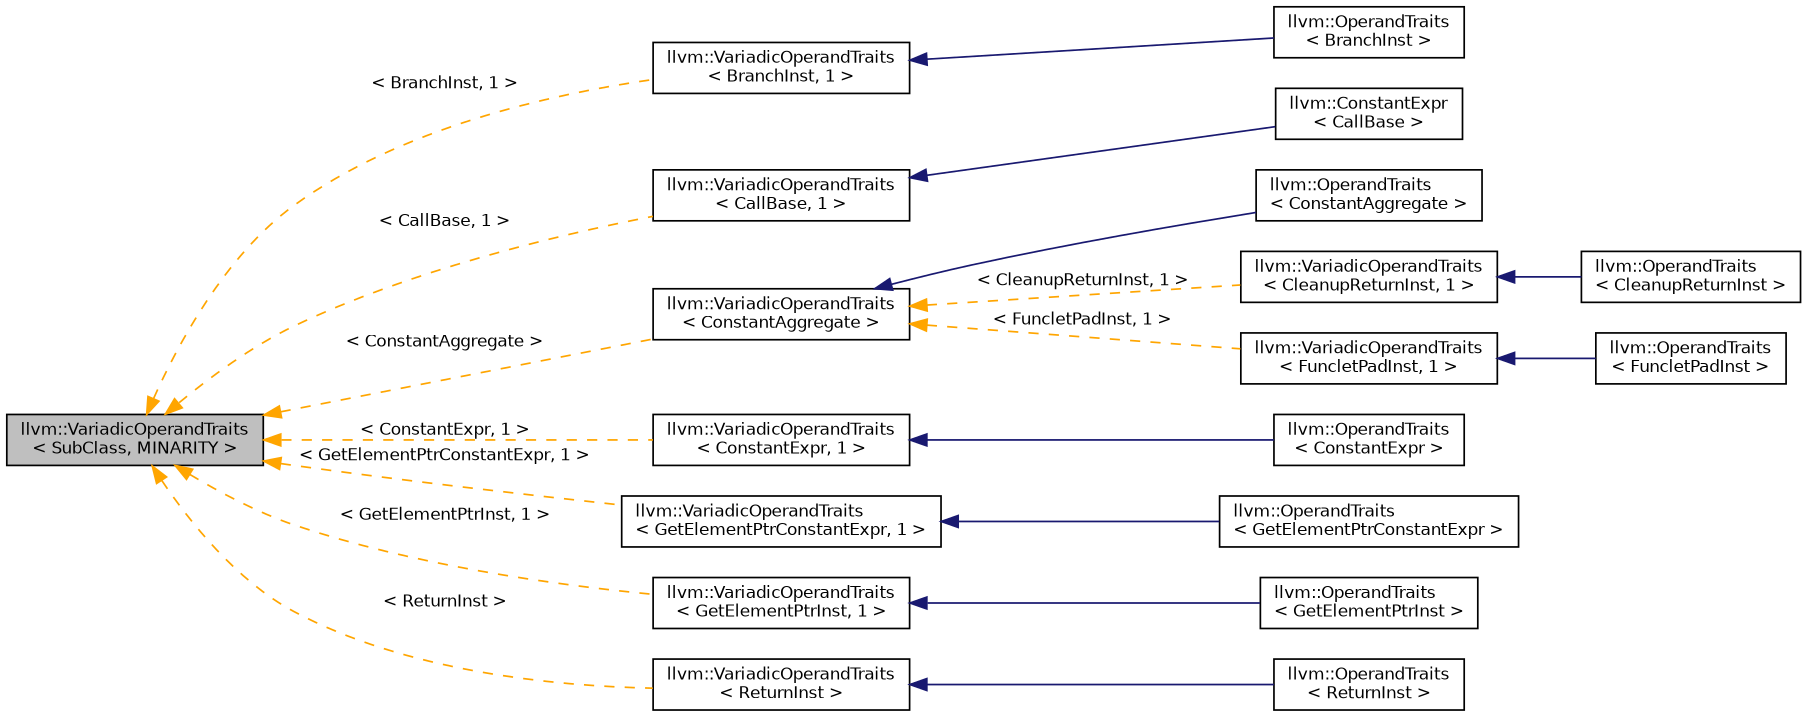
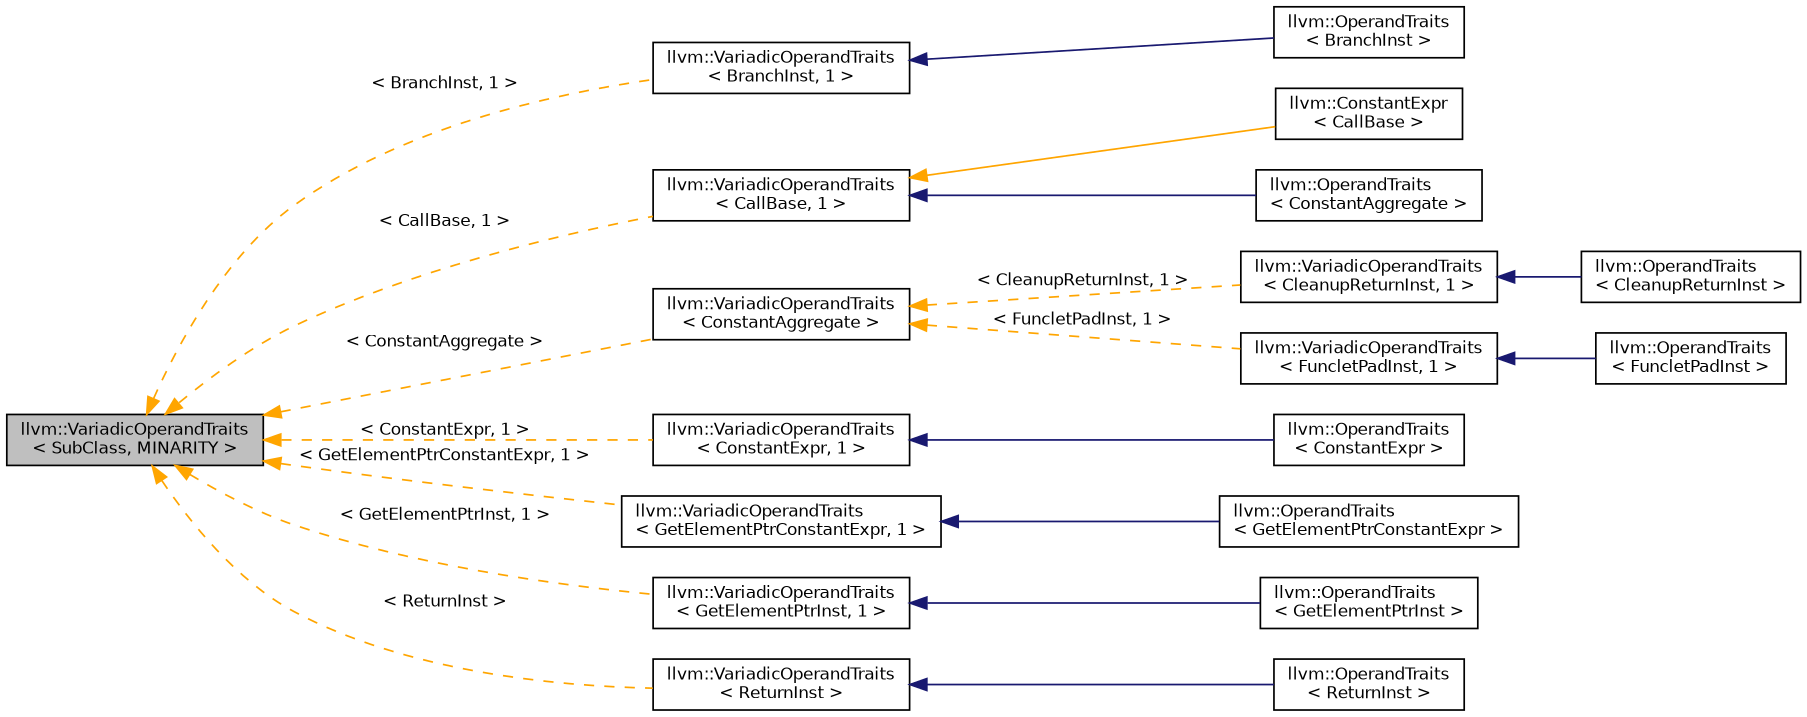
  digraph {
    rankdir=LR
    node [color=black fontname=Helvetica fontsize=10 shape=box]
    edge [color=orange dir=back fontname=Helvetica fontsize=10 labelfontname=Helvetica labelfontsize=10 style=dashed]
    n1 [fillcolor=grey75 fontcolor=black height=0.2 label="llvm::VariadicOperandTraits\l\< SubClass, MINARITY \>" style=filled width=0.4]
    n2 [height=0.2 label="llvm::VariadicOperandTraits\l\< BranchInst, 1 \>" width=0.4]
    n3 [height=0.2 label="llvm::VariadicOperandTraits\l\< CallBase, 1 \>" width=0.4]
    n4 [height=0.2 label="llvm::VariadicOperandTraits\l\< ConstantAggregate \>" width=0.4]
    n5 [height=0.2 label="llvm::VariadicOperandTraits\l\< ConstantExpr, 1 \>" width=0.4]
    n6 [height=0.2 label="llvm::VariadicOperandTraits\l\< GetElementPtrConstantExpr, 1 \>" width=0.4]
    n7 [height=0.2 label="llvm::VariadicOperandTraits\l\< GetElementPtrInst, 1 \>" width=0.4]
    n8 [height=0.2 label="llvm::VariadicOperandTraits\l\< ReturnInst \>" width=0.4]
    n9 [height=0.2 label="llvm::OperandTraits\l\< BranchInst \>" width=0.4]
    n10 [height=0.2 label="llvm::ConstantExpr\l\< CallBase \>" width=0.4]
    n11 [height=0.2 label="llvm::VariadicOperandTraits\l\< CleanupReturnInst, 1 \>" width=0.4]
    n12 [height=0.2 label="llvm::OperandTraits\l\< CleanupReturnInst \>" width=0.4]
    n13 [height=0.2 label="llvm::VariadicOperandTraits\l\< FuncletPadInst, 1 \>" width=0.4]
    n14 [height=0.2 label="llvm::OperandTraits\l\< ConstantAggregate \>" width=0.4]
    n15 [height=0.2 label="llvm::OperandTraits\l\< ConstantExpr \>" width=0.4]
    n16 [height=0.2 label="llvm::OperandTraits\l\< FuncletPadInst \>" width=0.4]
    n17 [height=0.2 label="llvm::OperandTraits\l\< GetElementPtrConstantExpr \>" width=0.4]
    n18 [height=0.2 label="llvm::OperandTraits\l\< GetElementPtrInst \>" width=0.4]
    n19 [height=0.2 label="llvm::OperandTraits\l\< ReturnInst \>" width=0.4]
    n1 -> n2 [label=" \< BranchInst, 1 \>"]
    n1 -> n3 [label=" \< CallBase, 1 \>"]
    n1 -> n4 [label=" \< ConstantAggregate \>"]
    n1 -> n5 [label=" \< ConstantExpr, 1 \>"]
    n1 -> n6 [label=" \< GetElementPtrConstantExpr, 1 \>"]
    n1 -> n7 [label=" \< GetElementPtrInst, 1 \>"]
    n1 -> n8 [label=" \< ReturnInst \>"]
    n2 -> n9 [color=midnightblue style=solid]
-   n3 -> n10 [color=midnightblue style=solid]
+   n3 -> n10 [style=solid]
    n4 -> n11 [label=" \< CleanupReturnInst, 1 \>"]
    n4 -> n13 [label=" \< FuncletPadInst, 1 \>"]
-   n4 -> n14 [color=midnightblue style=solid]
+   n3 -> n14 [color=midnightblue style=solid]
    n5 -> n15 [color=midnightblue style=solid]
    n6 -> n17 [color=midnightblue style=solid]
    n7 -> n18 [color=midnightblue style=solid]
    n8 -> n19 [color=midnightblue style=solid]
    n11 -> n12 [color=midnightblue style=solid]
    n13 -> n16 [color=midnightblue style=solid]
  }
